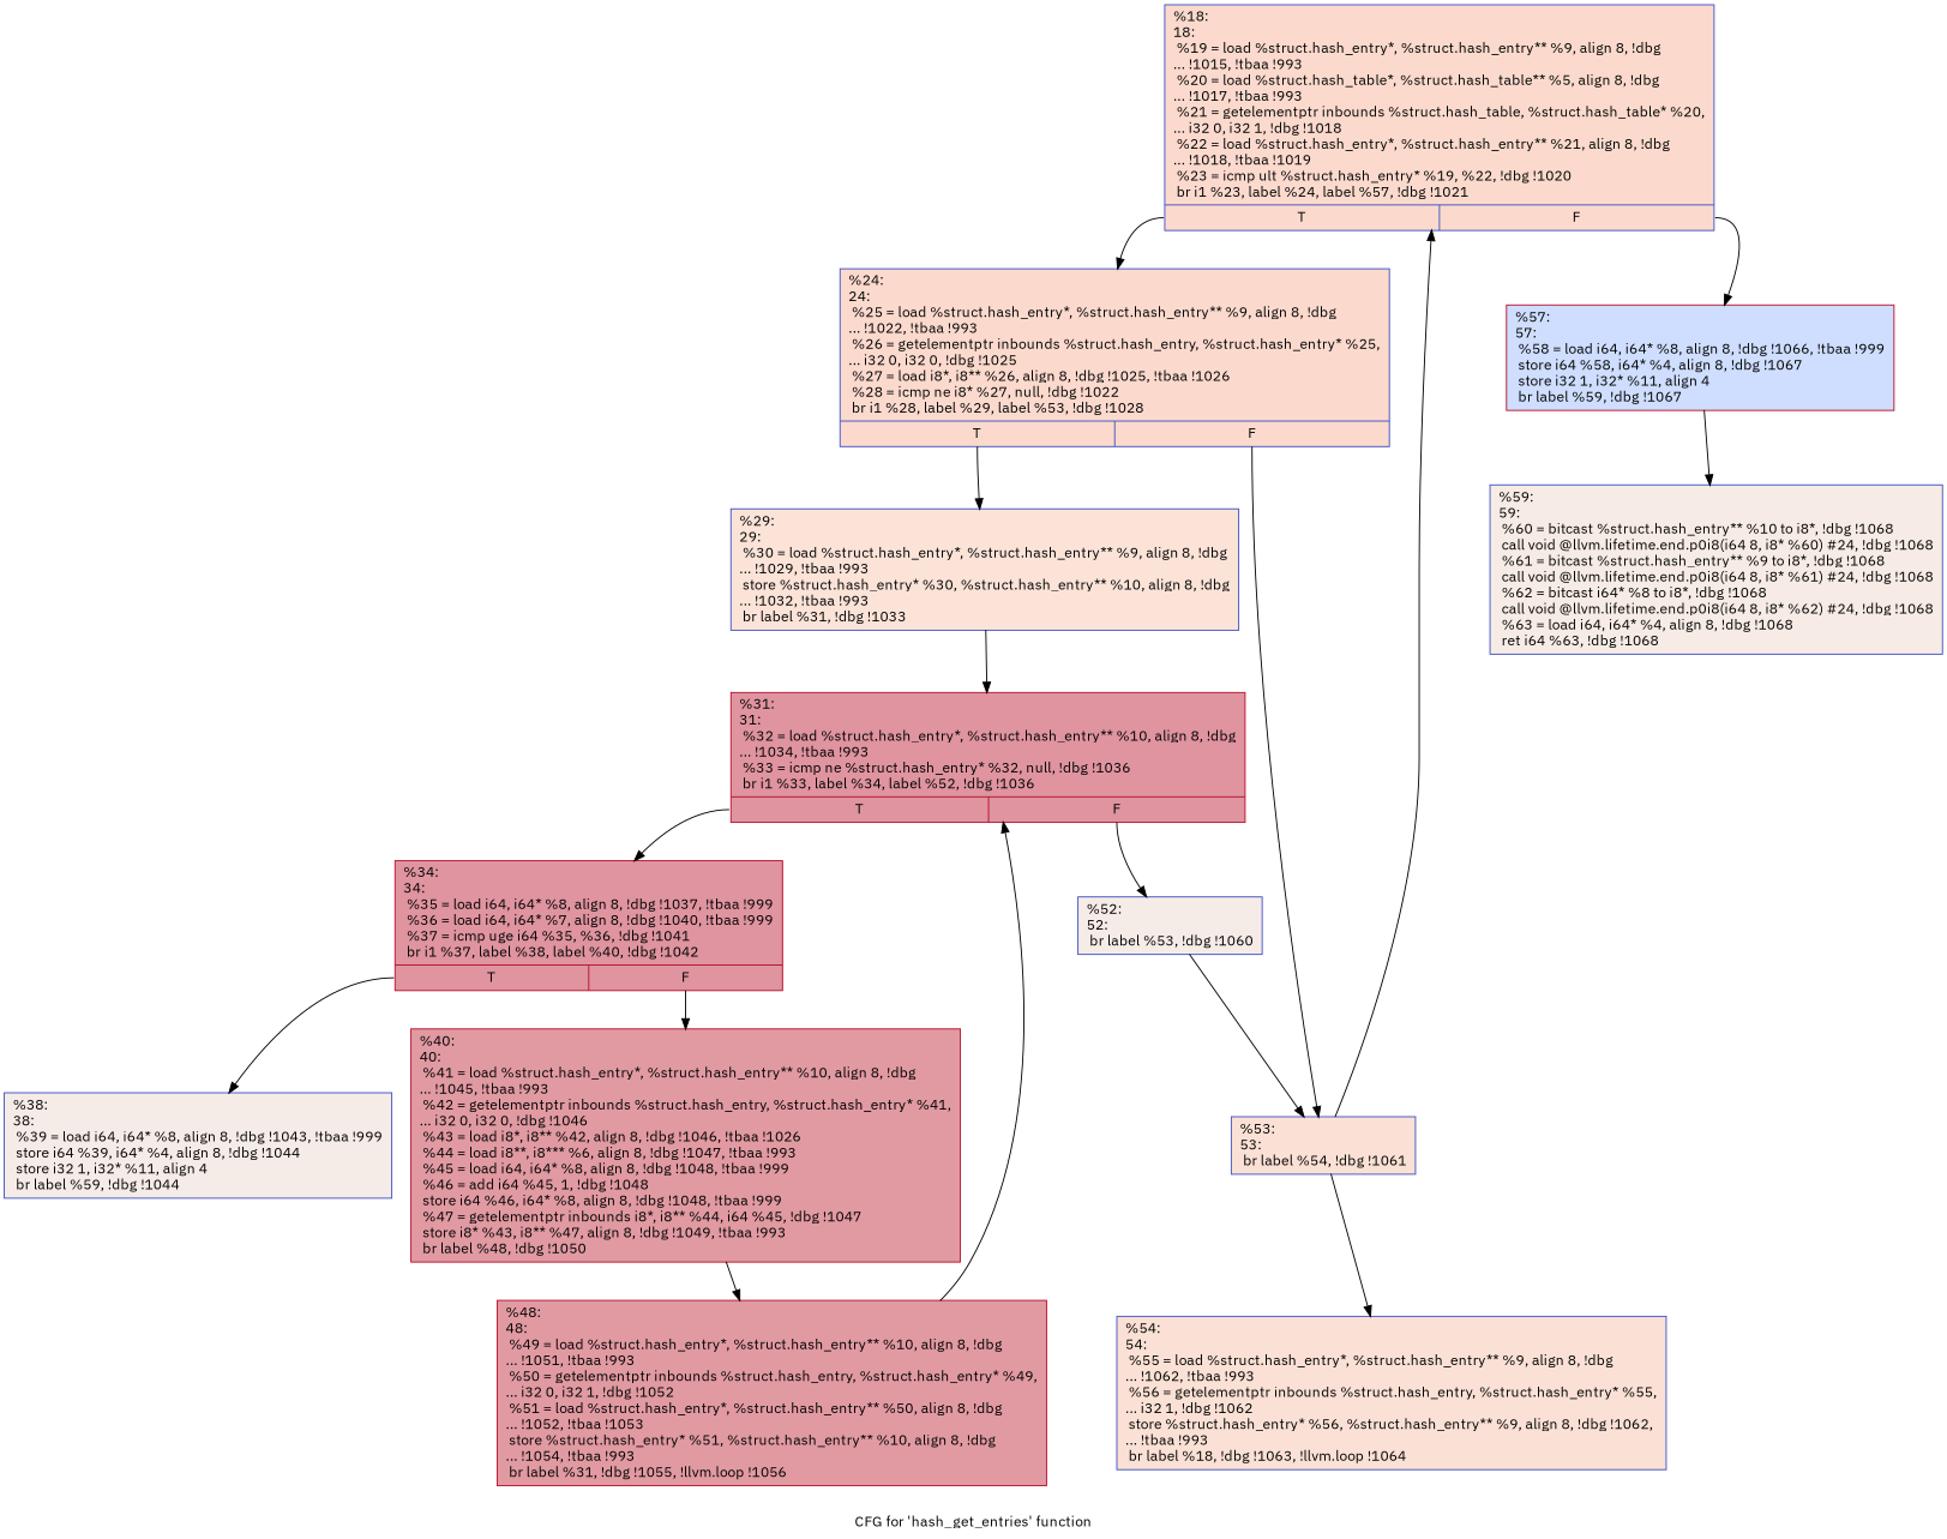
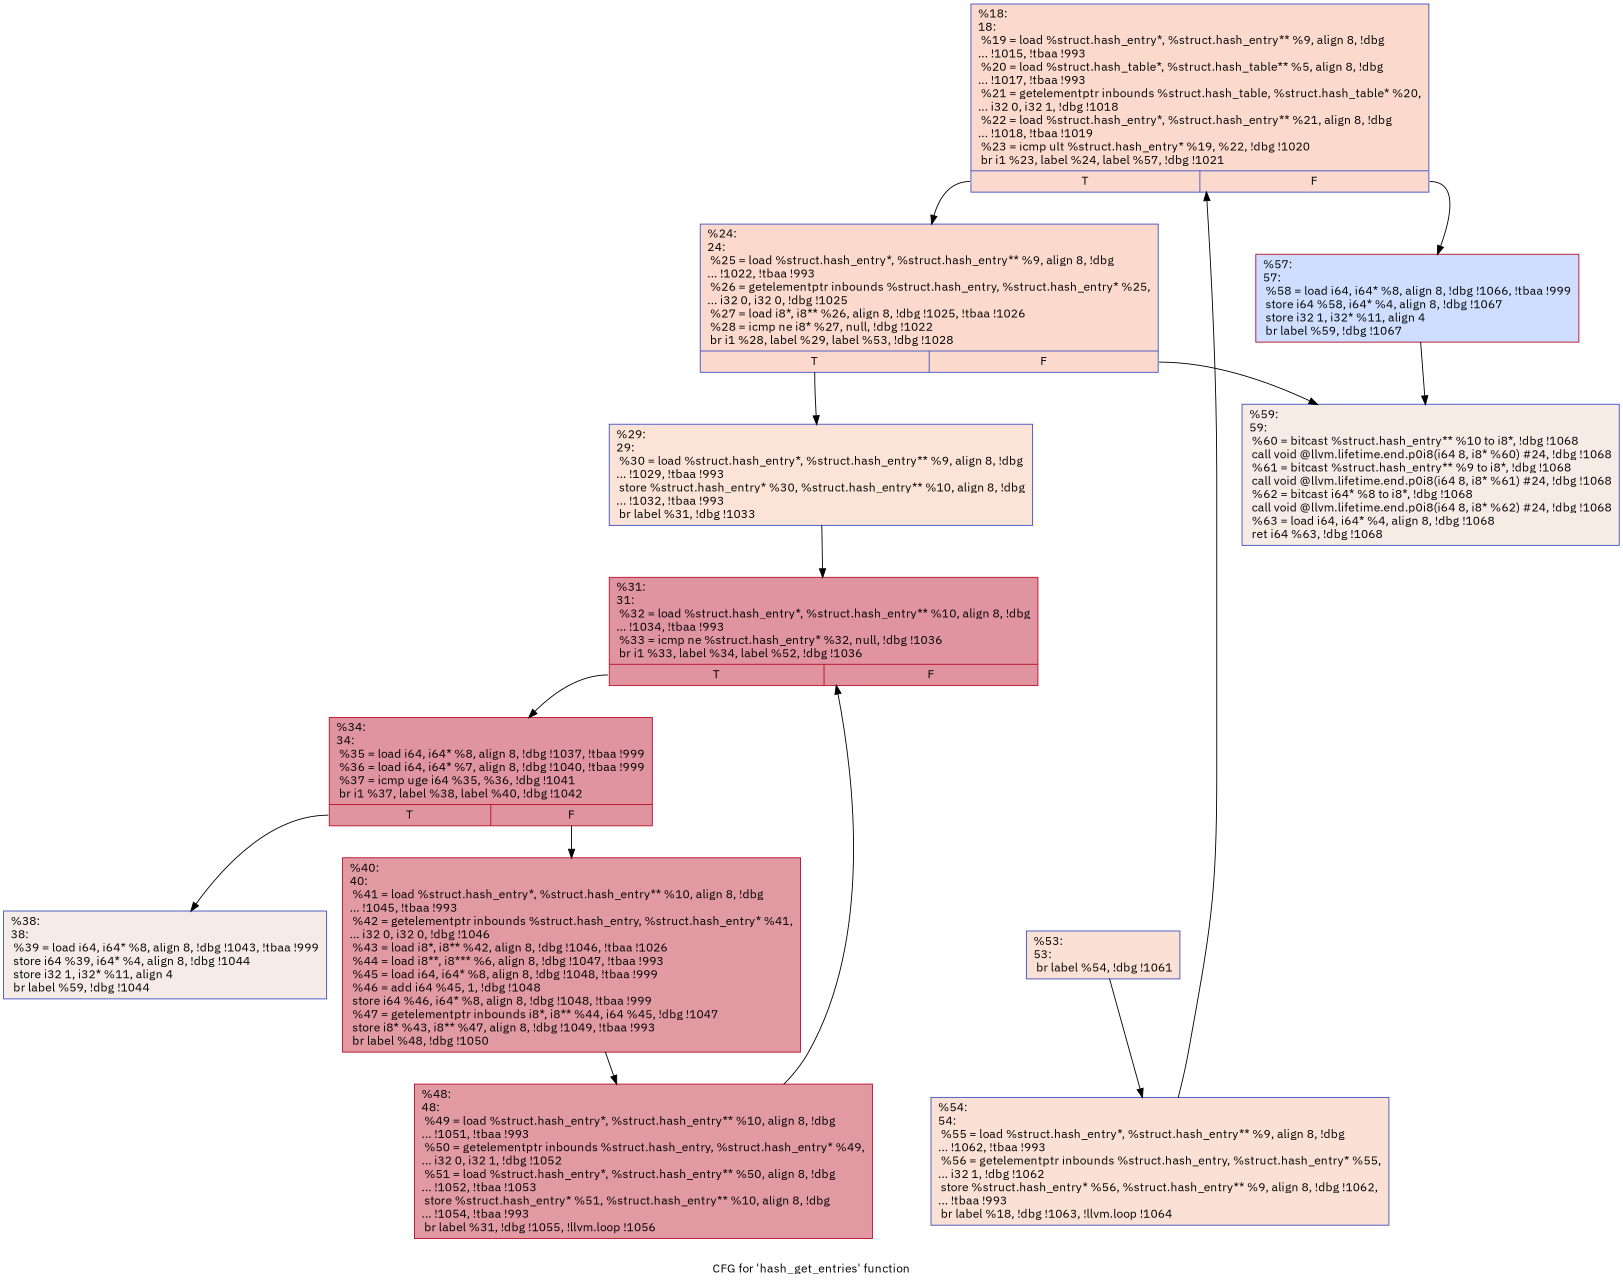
  digraph {
    fontname="IBM Plex Sans"
    label="CFG for 'hash_get_entries' function"
    node [color="#3d50c3ff" fillcolor="#f7ac8e70" fontname="IBM Plex Sans" shape=record style=filled]
    edge [fontname="IBM Plex Sans"]
    n1 [label="{%18:\l18:                                               \l  %19 = load %struct.hash_entry*, %struct.hash_entry** %9, align 8, !dbg\l... !1015, !tbaa !993\l  %20 = load %struct.hash_table*, %struct.hash_table** %5, align 8, !dbg\l... !1017, !tbaa !993\l  %21 = getelementptr inbounds %struct.hash_table, %struct.hash_table* %20,\l... i32 0, i32 1, !dbg !1018\l  %22 = load %struct.hash_entry*, %struct.hash_entry** %21, align 8, !dbg\l... !1018, !tbaa !1019\l  %23 = icmp ult %struct.hash_entry* %19, %22, !dbg !1020\l  br i1 %23, label %24, label %57, !dbg !1021\l|{<s0>T|<s1>F}}"]
    n2 [label="{%24:\l24:                                               \l  %25 = load %struct.hash_entry*, %struct.hash_entry** %9, align 8, !dbg\l... !1022, !tbaa !993\l  %26 = getelementptr inbounds %struct.hash_entry, %struct.hash_entry* %25,\l... i32 0, i32 0, !dbg !1025\l  %27 = load i8*, i8** %26, align 8, !dbg !1025, !tbaa !1026\l  %28 = icmp ne i8* %27, null, !dbg !1022\l  br i1 %28, label %29, label %53, !dbg !1028\l|{<s0>T|<s1>F}}"]
    n3 [color="#b70d28ff" fillcolor="#93b5fe70" label="{%57:\l57:                                               \l  %58 = load i64, i64* %8, align 8, !dbg !1066, !tbaa !999\l  store i64 %58, i64* %4, align 8, !dbg !1067\l  store i32 1, i32* %11, align 4\l  br label %59, !dbg !1067\l}"]
    n4 [fillcolor="#f6bfa670" label="{%29:\l29:                                               \l  %30 = load %struct.hash_entry*, %struct.hash_entry** %9, align 8, !dbg\l... !1029, !tbaa !993\l  store %struct.hash_entry* %30, %struct.hash_entry** %10, align 8, !dbg\l... !1032, !tbaa !993\l  br label %31, !dbg !1033\l}"]
    n5 [fillcolor="#f7bca170" label="{%53:\l53:                                               \l  br label %54, !dbg !1061\l}"]
    n6 [fillcolor="#ecd3c570" label="{%59:\l59:                                               \l  %60 = bitcast %struct.hash_entry** %10 to i8*, !dbg !1068\l  call void @llvm.lifetime.end.p0i8(i64 8, i8* %60) #24, !dbg !1068\l  %61 = bitcast %struct.hash_entry** %9 to i8*, !dbg !1068\l  call void @llvm.lifetime.end.p0i8(i64 8, i8* %61) #24, !dbg !1068\l  %62 = bitcast i64* %8 to i8*, !dbg !1068\l  call void @llvm.lifetime.end.p0i8(i64 8, i8* %62) #24, !dbg !1068\l  %63 = load i64, i64* %4, align 8, !dbg !1068\l  ret i64 %63, !dbg !1068\l}"]
    n7 [color="#b70d28ff" fillcolor="#b70d2870" label="{%31:\l31:                                               \l  %32 = load %struct.hash_entry*, %struct.hash_entry** %10, align 8, !dbg\l... !1034, !tbaa !993\l  %33 = icmp ne %struct.hash_entry* %32, null, !dbg !1036\l  br i1 %33, label %34, label %52, !dbg !1036\l|{<s0>T|<s1>F}}"]
    n8 [fillcolor="#f7bca170" label="{%54:\l54:                                               \l  %55 = load %struct.hash_entry*, %struct.hash_entry** %9, align 8, !dbg\l... !1062, !tbaa !993\l  %56 = getelementptr inbounds %struct.hash_entry, %struct.hash_entry* %55,\l... i32 1, !dbg !1062\l  store %struct.hash_entry* %56, %struct.hash_entry** %9, align 8, !dbg !1062,\l... !tbaa !993\l  br label %18, !dbg !1063, !llvm.loop !1064\l}"]
    n9 [color="#b70d28ff" fillcolor="#b70d2870" label="{%34:\l34:                                               \l  %35 = load i64, i64* %8, align 8, !dbg !1037, !tbaa !999\l  %36 = load i64, i64* %7, align 8, !dbg !1040, !tbaa !999\l  %37 = icmp uge i64 %35, %36, !dbg !1041\l  br i1 %37, label %38, label %40, !dbg !1042\l|{<s0>T|<s1>F}}"]
-   n10 [fillcolor="#ead5c970" label="{%52:\l52:                                               \l  br label %53, !dbg !1060\l}"]
    n11 [fillcolor="#ead5c970" label="{%38:\l38:                                               \l  %39 = load i64, i64* %8, align 8, !dbg !1043, !tbaa !999\l  store i64 %39, i64* %4, align 8, !dbg !1044\l  store i32 1, i32* %11, align 4\l  br label %59, !dbg !1044\l}"]
    n12 [color="#b70d28ff" fillcolor="#bb1b2c70" label="{%40:\l40:                                               \l  %41 = load %struct.hash_entry*, %struct.hash_entry** %10, align 8, !dbg\l... !1045, !tbaa !993\l  %42 = getelementptr inbounds %struct.hash_entry, %struct.hash_entry* %41,\l... i32 0, i32 0, !dbg !1046\l  %43 = load i8*, i8** %42, align 8, !dbg !1046, !tbaa !1026\l  %44 = load i8**, i8*** %6, align 8, !dbg !1047, !tbaa !993\l  %45 = load i64, i64* %8, align 8, !dbg !1048, !tbaa !999\l  %46 = add i64 %45, 1, !dbg !1048\l  store i64 %46, i64* %8, align 8, !dbg !1048, !tbaa !999\l  %47 = getelementptr inbounds i8*, i8** %44, i64 %45, !dbg !1047\l  store i8* %43, i8** %47, align 8, !dbg !1049, !tbaa !993\l  br label %48, !dbg !1050\l}"]
    n13 [color="#b70d28ff" fillcolor="#bb1b2c70" label="{%48:\l48:                                               \l  %49 = load %struct.hash_entry*, %struct.hash_entry** %10, align 8, !dbg\l... !1051, !tbaa !993\l  %50 = getelementptr inbounds %struct.hash_entry, %struct.hash_entry* %49,\l... i32 0, i32 1, !dbg !1052\l  %51 = load %struct.hash_entry*, %struct.hash_entry** %50, align 8, !dbg\l... !1052, !tbaa !1053\l  store %struct.hash_entry* %51, %struct.hash_entry** %10, align 8, !dbg\l... !1054, !tbaa !993\l  br label %31, !dbg !1055, !llvm.loop !1056\l}"]
    n1 -> n2 [tailport=s0]
    n1 -> n3 [tailport=s1]
    n2 -> n4 [tailport=s0]
-   n2 -> n5 [tailport=s1]
+   n2 -> n6 [tailport=s1]
    n3 -> n6
    n4 -> n7
    n5 -> n8
    n7 -> n9 [tailport=s0]
-   n7 -> n10 [tailport=s1]
-   n5 -> n1
+   n8 -> n1
    n9 -> n11 [tailport=s0]
    n9 -> n12 [tailport=s1]
-   n10 -> n5
    n12 -> n13
    n13 -> n7
  }
